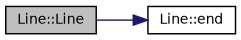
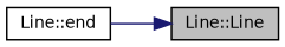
  digraph {
    rankdir=LR
    node [color=black fontname=Helvetica fontsize=10 shape=record style=filled]
    n1 [fillcolor=grey75 fontcolor=black height=0.2 label="Line::Line" width=0.4]
    n2 [fillcolor=white height=0.2 label="Line::end" width=0.4]
-   n1 -> n2 [color=midnightblue fontname=Helvetica fontsize=10 labelfontname=Helvetica labelfontsize=10 style=solid]
+   n2 -> n1 [color=midnightblue fontname=Helvetica fontsize=10 labelfontname=Helvetica labelfontsize=10 style=solid]
  }
